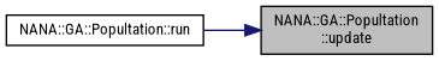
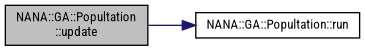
  digraph {
    rankdir=RL
    fontname="Roboto Condensed"
    node [color=black fontname="Roboto Condensed" fontsize=10 shape=box style=filled]
    n1 [fillcolor=grey75 fontcolor=black height=0.2 label="NANA::GA::Popultation\l::update" width=0.4]
    n2 [fillcolor=white height=0.2 label="NANA::GA::Popultation::run" width=0.4]
-   n1 -> n2 [color=midnightblue dir=back fontname="Roboto Condensed" fontsize=10 labelfontname=Helvetica labelfontsize=10 style=solid]
+   n2 -> n1 [color=midnightblue dir=back fontname="Roboto Condensed" fontsize=10 labelfontname=Helvetica labelfontsize=10 style=solid]
  }
